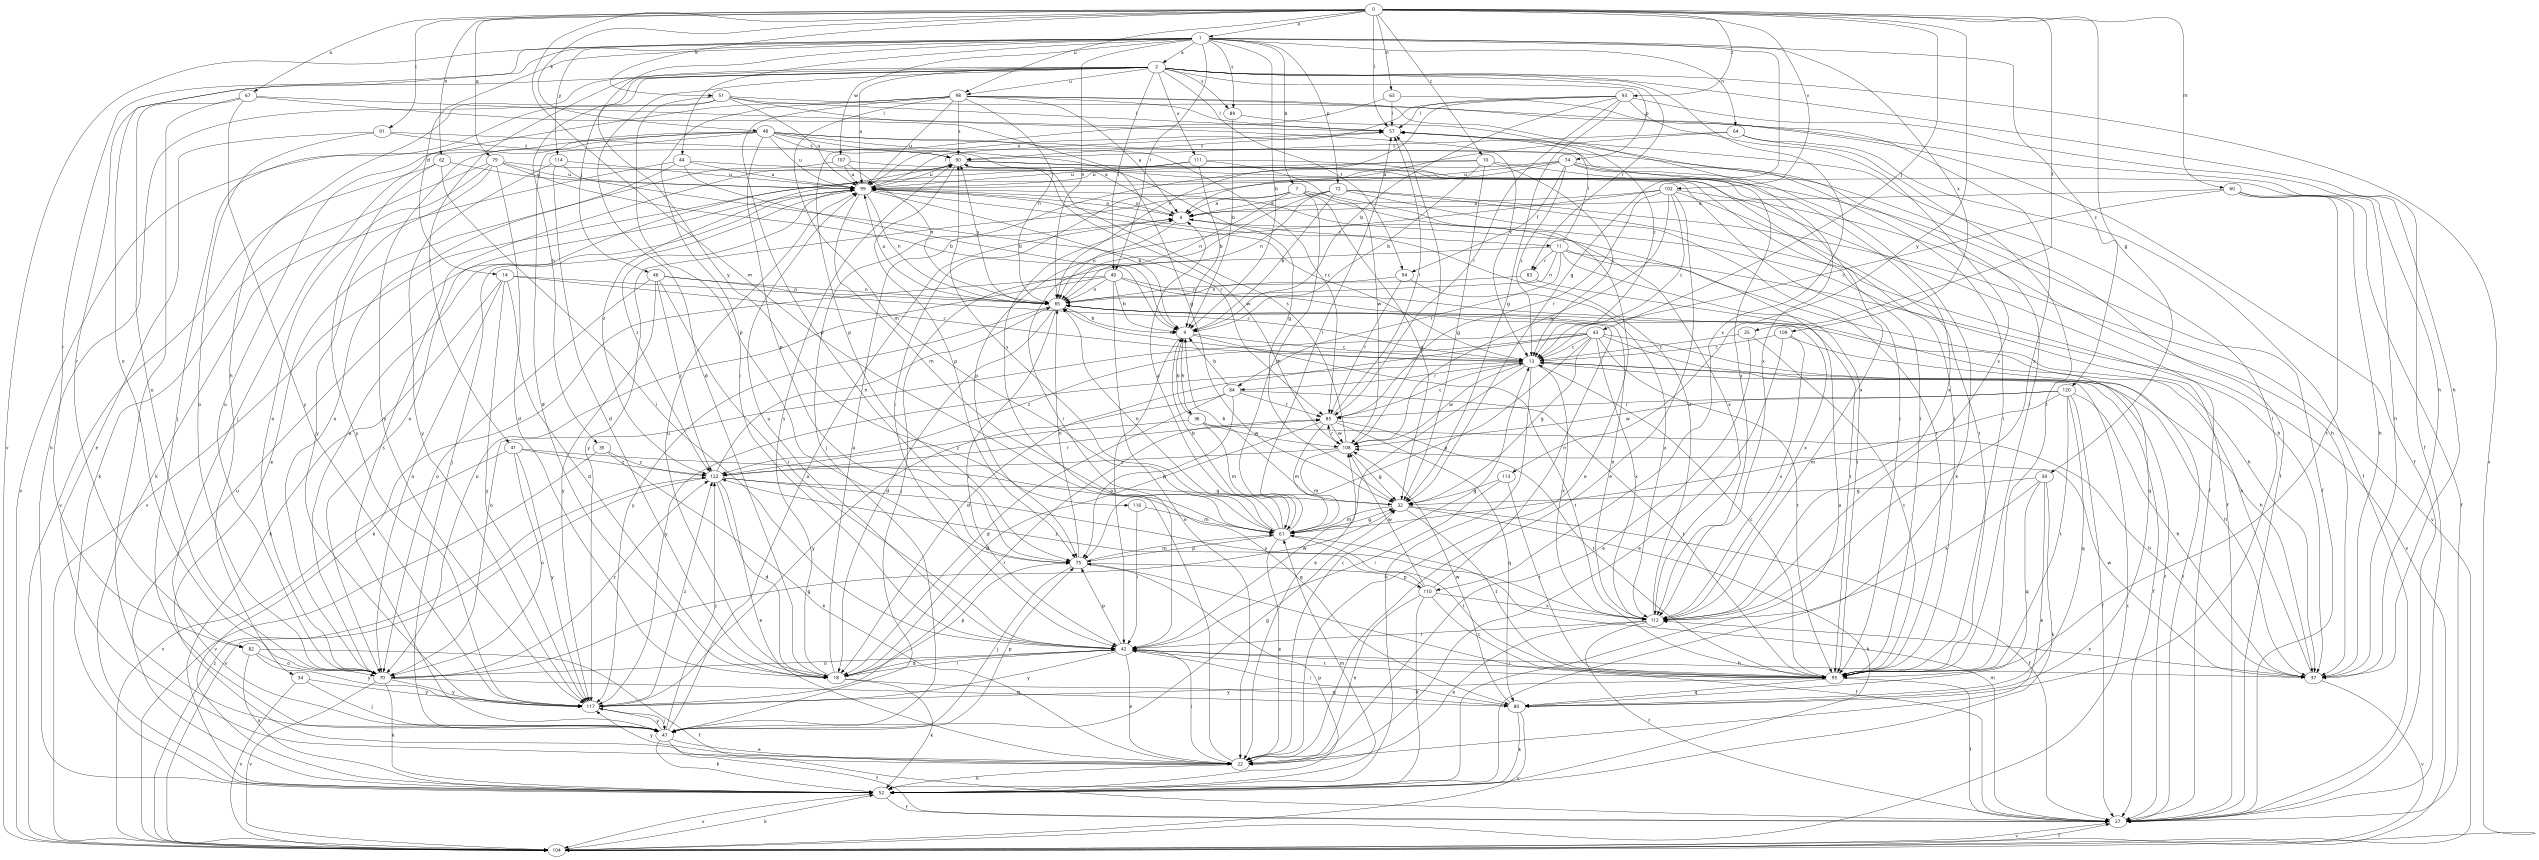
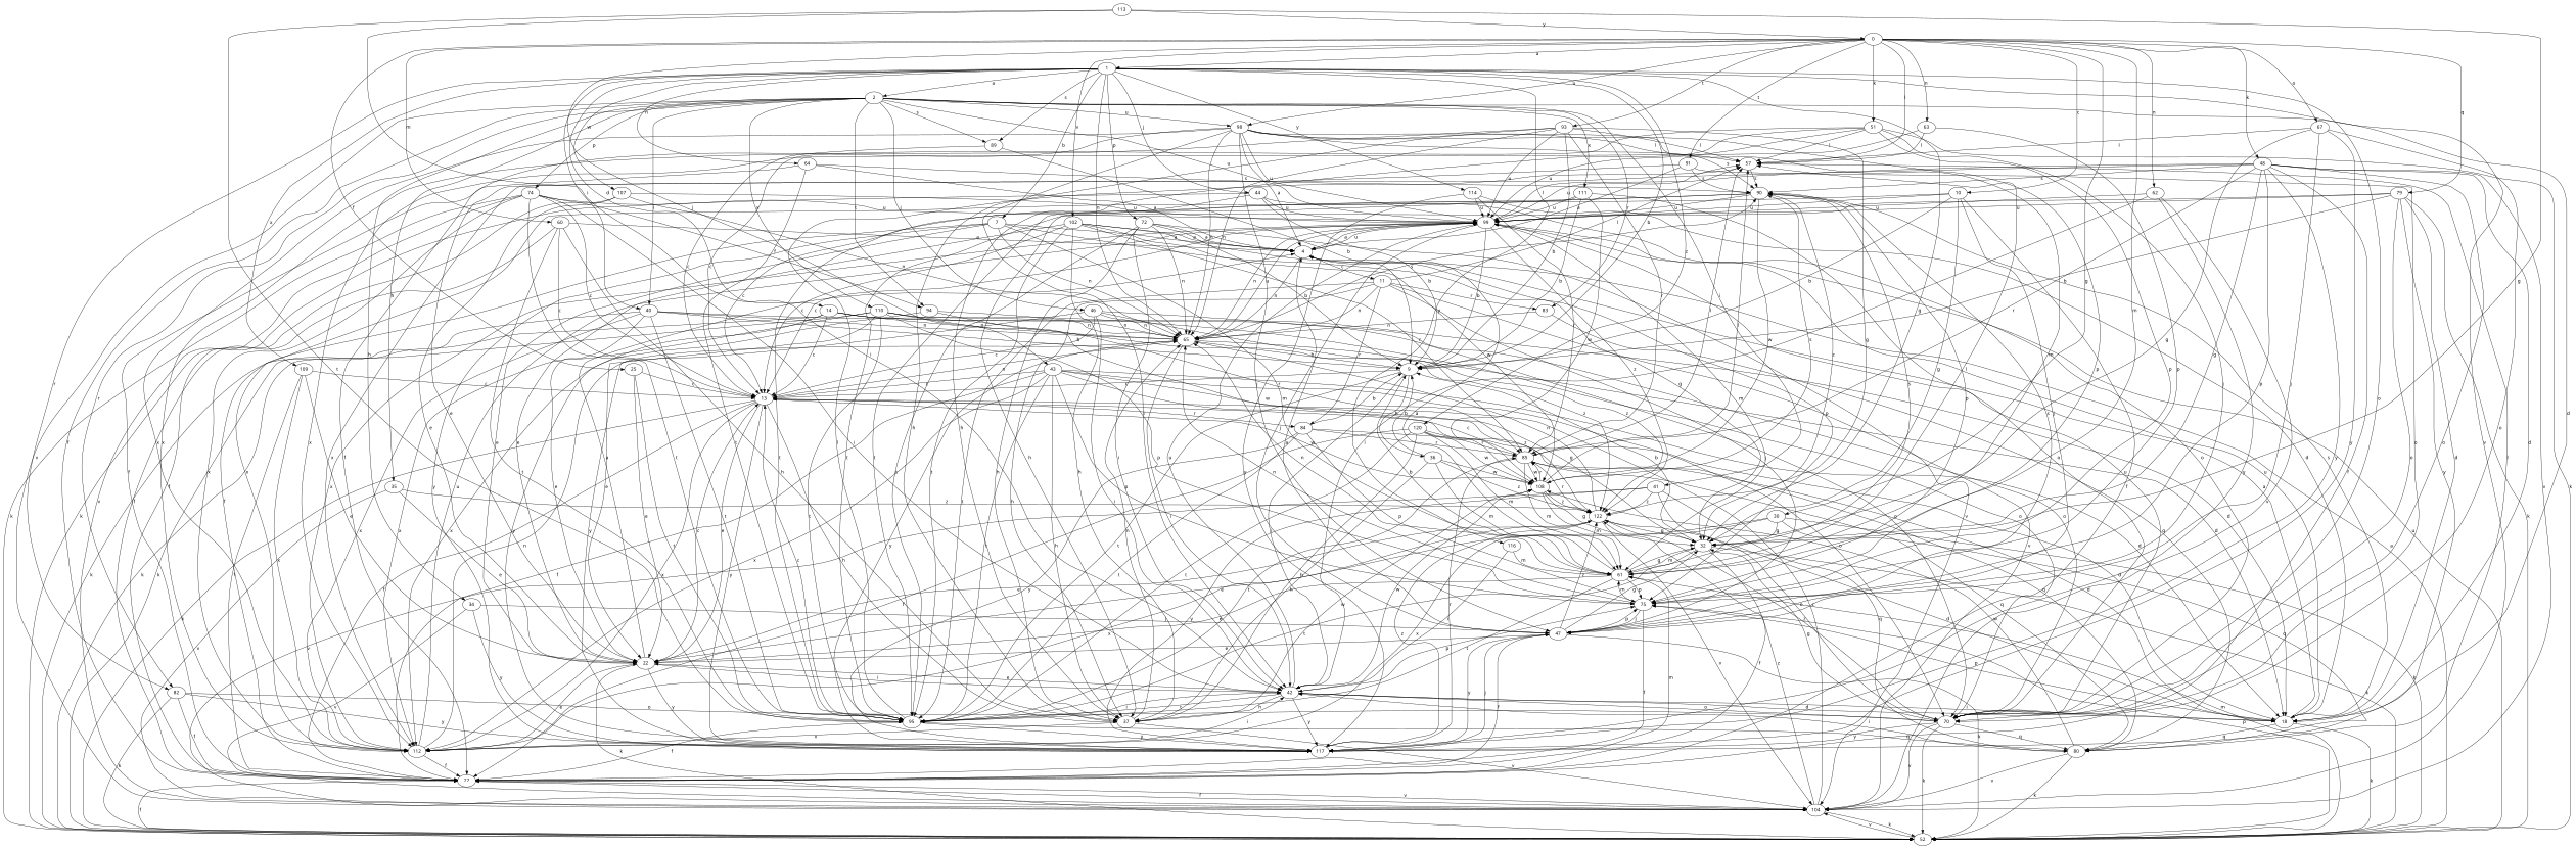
  strict digraph {
    fontname="Noto Sans"
    node [fontname="Noto Sans"]
    edge [fontname="Noto Sans"]
    0
    1
    10
    25
    30
    43
    48
    51
    57
    60
    61
    62
    63
    67
    79
    91
    93
    98
    102
    113
    2
    7
    9
    14
    32
    40
    44
    64
    65
    70
    72
    82
    89
    104
    107
    109
    114
    116
    120
    27
    99
    13
    47
    22
    95
    52
    112
    80
    18
    37
    75
    122
    117
    90
    85
    4
    42
    108
    34
    35
    41
    46
    74
    83
    94
    110
    111
    36
    11
    84
    0 -> 1 [label=a]
    0 -> 10 [label=c]
    0 -> 25 [label=f]
    0 -> 30 [label=g]
    0 -> 43 [label=j]
    0 -> 48 [label=k]
    0 -> 51 [label=k]
    0 -> 57 [label=l]
    0 -> 60 [label=m]
    0 -> 61 [label=m]
    0 -> 62 [label=n]
    0 -> 63 [label=n]
    0 -> 67 [label=o]
    0 -> 79 [label=q]
    0 -> 91 [label=t]
    0 -> 93 [label=t]
    0 -> 98 [label=u]
    0 -> 102 [label=v]
-   0 -> 113 [label=y]
+   113 -> 0 [label=y]
    1 -> 2 [label=a]
    1 -> 7 [label=b]
    1 -> 9 [label=b]
    1 -> 14 [label=d]
    1 -> 32 [label=g]
    1 -> 40 [label=i]
    1 -> 44 [label=j]
    1 -> 64 [label=n]
    1 -> 65 [label=n]
    1 -> 70 [label=o]
    1 -> 72 [label=p]
    1 -> 82 [label=r]
    1 -> 89 [label=s]
    1 -> 104 [label=v]
    1 -> 107 [label=w]
    1 -> 109 [label=x]
    1 -> 114 [label=y]
    1 -> 116 [label=y]
    1 -> 120 [label=z]
    10 -> 9 [label=b]
    10 -> 32 [label=g]
    10 -> 27 [label=f]
    10 -> 99 [label=u]
    10 -> 13 [label=c]
    10 -> 47 [label=j]
    25 -> 13 [label=c]
    25 -> 22 [label=e]
    25 -> 95 [label=t]
    30 -> 32 [label=g]
    30 -> 22 [label=e]
    30 -> 52 [label=k]
    30 -> 112 [label=x]
    30 -> 80 [label=q]
    43 -> 32 [label=g]
    43 -> 70 [label=o]
    43 -> 27 [label=f]
    43 -> 13 [label=c]
    43 -> 95 [label=t]
    43 -> 112 [label=x]
    43 -> 18 [label=d]
    43 -> 37 [label=h]
    43 -> 75 [label=p]
    43 -> 122 [label=z]
    48 -> 32 [label=g]
    48 -> 70 [label=o]
    48 -> 104 [label=v]
    48 -> 27 [label=f]
    48 -> 99 [label=u]
    48 -> 112 [label=x]
    48 -> 18 [label=d]
    48 -> 75 [label=p]
    48 -> 117 [label=y]
    48 -> 90 [label=s]
    48 -> 85 [label=r]
    51 -> 57 [label=l]
    51 -> 99 [label=u]
    51 -> 13 [label=c]
    51 -> 47 [label=j]
    51 -> 52 [label=k]
    51 -> 37 [label=h]
    51 -> 75 [label=p]
    57 -> 90 [label=s]
    60 -> 27 [label=f]
    60 -> 13 [label=c]
    60 -> 95 [label=t]
    60 -> 37 [label=h]
    60 -> 4 [label=a]
    61 -> 57 [label=l]
    61 -> 9 [label=b]
    61 -> 32 [label=g]
    61 -> 65 [label=n]
    61 -> 22 [label=e]
    61 -> 95 [label=t]
    61 -> 75 [label=p]
    61 -> 90 [label=s]
    61 -> 4 [label=a]
    62 -> 104 [label=v]
    62 -> 99 [label=u]
    62 -> 117 [label=y]
    62 -> 42 [label=i]
    63 -> 57 [label=l]
    63 -> 112 [label=x]
    63 -> 75 [label=p]
    67 -> 57 [label=l]
    67 -> 32 [label=g]
    67 -> 70 [label=o]
    67 -> 47 [label=j]
    67 -> 117 [label=y]
    79 -> 9 [label=b]
    79 -> 70 [label=o]
    79 -> 99 [label=u]
    79 -> 95 [label=t]
    79 -> 52 [label=k]
    79 -> 18 [label=d]
    79 -> 117 [label=y]
    91 -> 70 [label=o]
    91 -> 22 [label=e]
    91 -> 90 [label=s]
    91 -> 4 [label=a]
    93 -> 57 [label=l]
    93 -> 9 [label=b]
    93 -> 32 [label=g]
    93 -> 65 [label=n]
    93 -> 99 [label=u]
    93 -> 112 [label=x]
    93 -> 37 [label=h]
    93 -> 85 [label=r]
    98 -> 57 [label=l]
    98 -> 61 [label=m]
    98 -> 65 [label=n]
    98 -> 27 [label=f]
    98 -> 99 [label=u]
    98 -> 47 [label=j]
    98 -> 112 [label=x]
    98 -> 75 [label=p]
    98 -> 90 [label=s]
    98 -> 4 [label=a]
    98 -> 42 [label=i]
    102 -> 13 [label=c]
    102 -> 22 [label=e]
    102 -> 95 [label=t]
    102 -> 37 [label=h]
    102 -> 75 [label=p]
    102 -> 85 [label=r]
    102 -> 4 [label=a]
    102 -> 108 [label=w]
    113 -> 32 [label=g]
    113 -> 95 [label=t]
    113 -> 42 [label=i]
    2 -> 98 [label=u]
    2 -> 40 [label=i]
    2 -> 82 [label=r]
    2 -> 89 [label=s]
    2 -> 104 [label=v]
    2 -> 27 [label=f]
    2 -> 99 [label=u]
    2 -> 18 [label=d]
    2 -> 34 [label=h]
    2 -> 35 [label=h]
    2 -> 41 [label=i]
    2 -> 46 [label=j]
    2 -> 74 [label=p]
    2 -> 83 [label=r]
    2 -> 94 [label=t]
    2 -> 110 [label=x]
    2 -> 111 [label=x]
    7 -> 61 [label=m]
    7 -> 32 [label=g]
    7 -> 65 [label=n]
    7 -> 27 [label=f]
    7 -> 22 [label=e]
    7 -> 117 [label=y]
    7 -> 4 [label=a]
    9 -> 13 [label=c]
    9 -> 95 [label=t]
    9 -> 42 [label=i]
    9 -> 36 [label=h]
    14 -> 65 [label=n]
    14 -> 70 [label=o]
    14 -> 13 [label=c]
    14 -> 52 [label=k]
    14 -> 18 [label=d]
    14 -> 117 [label=y]
    32 -> 61 [label=m]
    32 -> 9 [label=b]
    32 -> 27 [label=f]
    32 -> 95 [label=t]
    32 -> 52 [label=k]
    40 -> 9 [label=b]
    40 -> 65 [label=n]
    40 -> 70 [label=o]
    40 -> 22 [label=e]
    40 -> 95 [label=t]
    40 -> 52 [label=k]
    40 -> 112 [label=x]
    44 -> 9 [label=b]
    44 -> 70 [label=o]
    44 -> 99 [label=u]
    44 -> 95 [label=t]
    44 -> 52 [label=k]
    64 -> 27 [label=f]
    64 -> 95 [label=t]
    64 -> 90 [label=s]
    64 -> 4 [label=a]
    65 -> 9 [label=b]
    65 -> 99 [label=u]
    65 -> 18 [label=d]
    65 -> 117 [label=y]
    65 -> 90 [label=s]
    65 -> 42 [label=i]
    70 -> 32 [label=g]
    70 -> 104 [label=v]
    70 -> 99 [label=u]
    70 -> 52 [label=k]
    70 -> 80 [label=q]
    70 -> 122 [label=z]
    70 -> 117 [label=y]
    72 -> 9 [label=b]
    72 -> 65 [label=n]
    72 -> 104 [label=v]
    72 -> 95 [label=t]
    72 -> 37 [label=h]
    72 -> 4 [label=a]
    72 -> 42 [label=i]
    82 -> 70 [label=o]
    82 -> 27 [label=f]
    82 -> 52 [label=k]
    82 -> 117 [label=y]
    89 -> 9 [label=b]
    89 -> 13 [label=c]
    104 -> 27 [label=f]
    104 -> 13 [label=c]
    104 -> 52 [label=k]
    104 -> 122 [label=z]
    107 -> 65 [label=n]
    107 -> 27 [label=f]
    107 -> 99 [label=u]
    107 -> 22 [label=e]
    109 -> 27 [label=f]
    109 -> 13 [label=c]
    109 -> 22 [label=e]
    109 -> 112 [label=x]
    114 -> 99 [label=u]
    114 -> 18 [label=d]
    114 -> 117 [label=y]
    114 -> 85 [label=r]
    116 -> 61 [label=m]
    116 -> 42 [label=i]
    120 -> 61 [label=m]
    120 -> 27 [label=f]
    120 -> 95 [label=t]
    120 -> 80 [label=q]
    120 -> 37 [label=h]
    120 -> 85 [label=r]
    120 -> 108 [label=w]
    27 -> 61 [label=m]
    27 -> 104 [label=v]
    99 -> 57 [label=l]
    99 -> 61 [label=m]
    99 -> 9 [label=b]
    99 -> 65 [label=n]
    99 -> 13 [label=c]
    99 -> 47 [label=j]
    99 -> 112 [label=x]
    99 -> 122 [label=z]
    99 -> 4 [label=a]
    13 -> 65 [label=n]
    13 -> 27 [label=f]
    13 -> 22 [label=e]
    13 -> 52 [label=k]
    13 -> 112 [label=x]
    13 -> 37 [label=h]
    13 -> 117 [label=y]
    13 -> 108 [label=w]
    13 -> 84 [label=r]
    47 -> 32 [label=g]
    47 -> 27 [label=f]
    47 -> 22 [label=e]
    47 -> 52 [label=k]
    47 -> 75 [label=p]
    47 -> 122 [label=z]
    47 -> 117 [label=y]
    47 -> 90 [label=s]
    47 -> 4 [label=a]
    22 -> 13 [label=c]
    22 -> 52 [label=k]
    22 -> 117 [label=y]
    22 -> 4 [label=a]
    22 -> 42 [label=i]
    95 -> 57 [label=l]
    95 -> 27 [label=f]
    95 -> 13 [label=c]
    95 -> 80 [label=q]
    95 -> 117 [label=y]
    95 -> 42 [label=i]
    52 -> 61 [label=m]
    52 -> 104 [label=v]
    52 -> 27 [label=f]
    52 -> 99 [label=u]
    52 -> 75 [label=p]
    52 -> 4 [label=a]
    112 -> 65 [label=n]
    112 -> 27 [label=f]
    112 -> 99 [label=u]
    112 -> 22 [label=e]
    112 -> 42 [label=i]
    80 -> 57 [label=l]
    80 -> 104 [label=v]
    80 -> 52 [label=k]
    80 -> 42 [label=i]
    80 -> 108 [label=w]
    18 -> 99 [label=u]
    18 -> 52 [label=k]
    18 -> 80 [label=q]
    18 -> 75 [label=p]
    18 -> 90 [label=s]
    18 -> 4 [label=a]
    18 -> 42 [label=i]
    37 -> 65 [label=n]
    37 -> 104 [label=v]
    37 -> 112 [label=x]
    37 -> 108 [label=w]
    75 -> 61 [label=m]
    75 -> 65 [label=n]
    75 -> 27 [label=f]
    75 -> 47 [label=j]
    122 -> 32 [label=g]
    122 -> 65 [label=n]
    122 -> 104 [label=v]
    122 -> 22 [label=e]
    122 -> 112 [label=x]
    122 -> 18 [label=d]
    122 -> 85 [label=r]
    117 -> 47 [label=j]
    117 -> 122 [label=z]
    117 -> 85 [label=r]
    90 -> 99 [label=u]
    90 -> 95 [label=t]
    90 -> 37 [label=h]
    90 -> 75 [label=p]
    90 -> 122 [label=z]
    90 -> 108 [label=w]
    85 -> 57 [label=l]
    85 -> 61 [label=m]
    85 -> 13 [label=c]
    85 -> 95 [label=t]
    85 -> 80 [label=q]
    85 -> 18 [label=d]
    85 -> 108 [label=w]
    4 -> 65 [label=n]
    4 -> 99 [label=u]
    4 -> 11 [label=c]
    42 -> 70 [label=o]
    42 -> 99 [label=u]
    42 -> 22 [label=e]
    42 -> 95 [label=t]
    42 -> 18 [label=d]
    42 -> 37 [label=h]
    42 -> 75 [label=p]
    42 -> 117 [label=y]
    42 -> 108 [label=w]
    108 -> 57 [label=l]
    108 -> 61 [label=m]
    108 -> 32 [label=g]
    108 -> 122 [label=z]
    108 -> 90 [label=s]
    108 -> 85 [label=r]
    34 -> 104 [label=v]
    34 -> 47 [label=j]
    34 -> 117 [label=y]
    35 -> 104 [label=v]
    35 -> 22 [label=e]
    35 -> 122 [label=z]
    41 -> 70 [label=o]
    41 -> 104 [label=v]
    41 -> 80 [label=q]
    41 -> 122 [label=z]
    41 -> 117 [label=y]
    46 -> 65 [label=n]
    46 -> 70 [label=o]
    46 -> 13 [label=c]
    46 -> 122 [label=z]
    46 -> 117 [label=y]
    46 -> 42 [label=i]
    74 -> 104 [label=v]
    74 -> 99 [label=u]
    74 -> 13 [label=c]
    74 -> 95 [label=t]
    74 -> 52 [label=k]
    74 -> 112 [label=x]
    74 -> 42 [label=i]
    74 -> 94 [label=f]
    83 -> 65 [label=n]
    83 -> 80 [label=q]
    94 -> 65 [label=n]
    94 -> 112 [label=x]
    94 -> 85 [label=r]
    110 -> 65 [label=n]
    110 -> 22 [label=e]
    110 -> 95 [label=t]
    110 -> 52 [label=k]
    110 -> 112 [label=x]
-   75 -> 110 [label=p]
+   110 -> 75 [label=p]
    110 -> 122 [label=z]
    110 -> 108 [label=w]
    111 -> 9 [label=b]
    111 -> 70 [label=o]
    111 -> 99 [label=u]
    111 -> 112 [label=x]
    111 -> 108 [label=w]
    36 -> 61 [label=m]
    36 -> 9 [label=b]
    36 -> 37 [label=h]
    36 -> 122 [label=z]
    36 -> 108 [label=w]
    11 -> 57 [label=l]
    11 -> 65 [label=n]
    11 -> 104 [label=v]
    11 -> 47 [label=j]
    11 -> 95 [label=t]
    11 -> 37 [label=h]
    11 -> 83 [label=r]
    11 -> 84 [label=r]
    84 -> 9 [label=b]
    84 -> 95 [label=t]
    84 -> 18 [label=d]
    84 -> 75 [label=p]
    84 -> 117 [label=y]
    84 -> 85 [label=r]
  }
